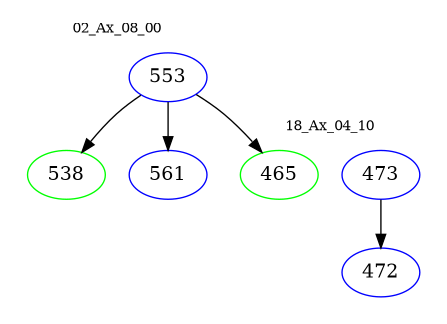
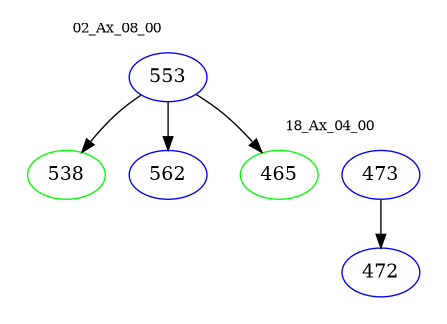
  digraph {
    node [color=blue]
    edge [color=black]
    n1 [label=553]
    n2 [color=green label=538]
-   n3 [label=561]
+   n3 [label=562]
    n4 [label=473]
    n5 [color=green label=465]
    n6 [label=472]
    subgraph cluster_1 {
      color=white
      fontsize=10
      label="02_Ax_08_00"
      n1
      n2
      n3
    }
    subgraph cluster_2 {
      color=white
      fontsize=10
-     label="18_Ax_04_10"
+     label="18_Ax_04_00"
      n4
      n5
      n6
    }
    n1 -> n2
    n1 -> n3
    n1 -> n5
    n4 -> n6
  }
